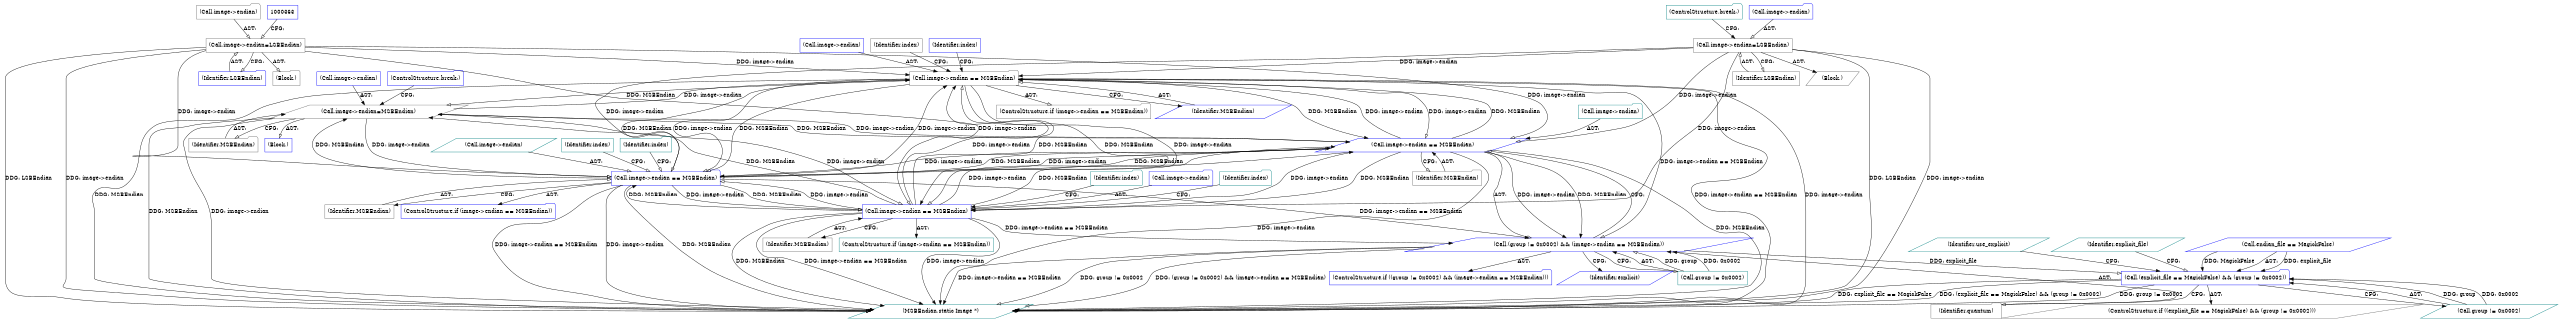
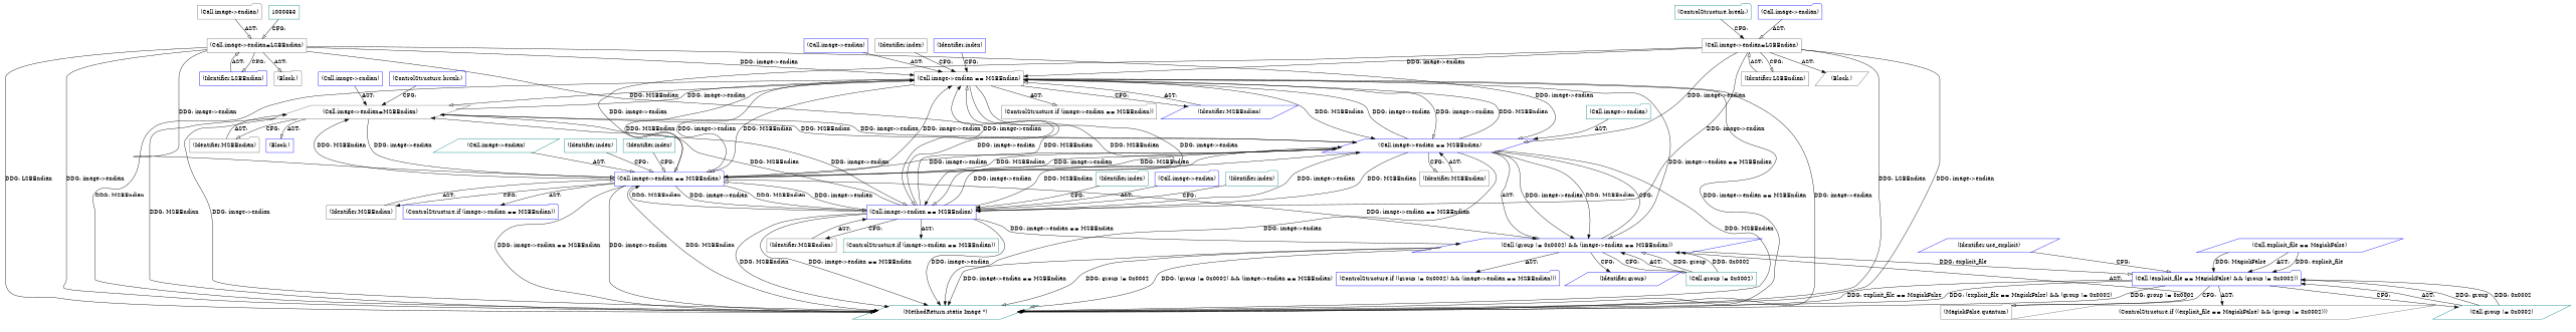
  digraph {
    node [color=blue shape=folder]
    edge [arrowhead=normal]
    n1 [color=gray40 label="(Call,image->endian == MSBEndian)"]
    n2 [color=gray40 label="(Call,image->endian=MSBEndian)" shape=parallelogram]
    n3 [label="(Call,image->endian == MSBEndian)" shape=parallelogram]
    n4 [label="(Call,image->endian == MSBEndian)"]
    n5 [label="(Call,image->endian == MSBEndian)" shape=box]
    n6 [label="(Call,(group != 0x0002) && (image->endian == MSBEndian))" shape=parallelogram]
    n7 [color=gray40 label="(ControlStructure,if (image->endian == MSBEndian))"]
    n8 [label="(Identifier,MSBEndian)" shape=parallelogram]
-   n9 [color=teal label="(MSBEndian,static Image *)" shape=parallelogram]
+   n9 [color=teal label="(MethodReturn,static Image *)" shape=parallelogram]
    n10 [color=gray40 label="(Identifier,MSBEndian)"]
    n11 [label="(Block,)" shape=box]
    n12 [color=gray40 label="(Identifier,MSBEndian)"]
    n13 [color=gray40 label="(Identifier,MSBEndian)" shape=box]
    n14 [label="(ControlStructure,if (image->endian == MSBEndian))"]
    n15 [color=gray40 label="(Identifier,MSBEndian)" shape=box]
    n16 [color=teal label="(ControlStructure,if (image->endian == MSBEndian))" shape=box]
    n17 [label="(Call,(explicit_file == MagickFalse) && (group != 0x0002))"]
    n18 [color=teal label="(Call,group != 0x0002)" shape=box]
    n19 [label="(ControlStructure,if ((group != 0x0002) && (image->endian == MSBEndian)))"]
-   n20 [label="(Identifier,explicit)" shape=parallelogram]
+   n20 [label="(Identifier,group)" shape=parallelogram]
    n21 [color=gray40 label="(Call,image->endian=LSBEndian)" shape=box]
    n22 [label="(Identifier,LSBEndian)"]
    n23 [color=gray40 label="(Block,)"]
    n24 [color=gray40 label="(Call,image->endian=LSBEndian)" shape=box]
    n25 [color=gray40 label="(Identifier,LSBEndian)" shape=box]
    n26 [color=gray40 label="(Block,)" shape=parallelogram]
    n27 [color=teal label="(Call,group != 0x0002)" shape=parallelogram]
    n28 [color=gray40 label="(ControlStructure,if ((explicit_file == MagickFalse) && (group != 0x0002)))" shape=parallelogram]
-   n29 [color=gray40 label="(Identifier,quantum)"]
-   n30 [label="(Call,endian_file == MagickFalse)" shape=parallelogram]
+   n29 [color=gray40 label="(MagickFalse,quantum)"]
+   n30 [label="(Call,explicit_file == MagickFalse)" shape=parallelogram]
    n31 [color=teal label="(Call,image->endian)" shape=parallelogram]
    n32 [color=gray40 label="(Identifier,index)" shape=box]
    n33 [label="(Identifier,index)" shape=box]
    n34 [color=teal label="(Identifier,index)" shape=box]
    n35 [label="(ControlStructure,break;)"]
    n36 [color=teal label="(Identifier,index)"]
    n37 [label="(Call,image->endian)" shape=box]
    n38 [color=teal label="(Call,image->endian)"]
    n39 [color=teal label="(Identifier,index)"]
    n40 [label="(Call,image->endian)" shape=box]
-   n41 [color=teal label="(Identifier,use_explicit)" shape=parallelogram]
+   n41 [label="(Identifier,use_explicit)" shape=parallelogram]
    n42 [color=gray40 label="(Call,image->endian)"]
    n43 [label="(Call,image->endian)"]
    n44 [color=teal label="(ControlStructure,break;)"]
-   n45 [color=teal label="(Identifier,explicit_file)" shape=parallelogram]
    n46 [label="(Call,image->endian)"]
    n47 [color=teal label="(Identifier,index)"]
-   1000363 [shape=box]
+   1000363 [color=teal shape=box]
    n1 -> n2 [arrowhead=onormal label="DDG: MSBEndian"]
    n1 -> n3 [arrowhead=onormal label="DDG: image->endian"]
    n1 -> n3 [label="DDG: MSBEndian"]
    n1 -> n4 [arrowhead=onormal label="DDG: image->endian"]
    n1 -> n4 [arrowhead=onormal label="DDG: MSBEndian"]
    n1 -> n5 [arrowhead=onormal label="DDG: image->endian"]
    n1 -> n5 [label="DDG: MSBEndian"]
    n1 -> n6 [arrowhead=onormal label="DDG: image->endian == MSBEndian"]
    n1 -> n7 [arrowhead=onormal label="AST: "]
    n1 -> n8 [label="CFG: "]
    n1 -> n9 [label="DDG: image->endian == MSBEndian"]
    n1 -> n9 [arrowhead=onormal label="DDG: image->endian"]
    n1 -> n9 [label="DDG: MSBEndian"]
    n2 -> n1 [label="DDG: image->endian"]
    n2 -> n3 [label="DDG: image->endian"]
    n2 -> n4 [arrowhead=onormal label="DDG: image->endian"]
    n2 -> n5 [arrowhead=onormal label="DDG: image->endian"]
    n2 -> n9 [label="DDG: image->endian"]
    n2 -> n9 [arrowhead=onormal label="DDG: MSBEndian"]
    n2 -> n10 [arrowhead=onormal label="CFG: "]
    n2 -> n11 [arrowhead=onormal label="AST: "]
    n3 -> n1 [label="DDG: image->endian"]
    n3 -> n1 [arrowhead=onormal label="DDG: MSBEndian"]
    n3 -> n2 [label="DDG: MSBEndian"]
    n3 -> n4 [label="DDG: image->endian"]
    n3 -> n4 [arrowhead=onormal label="DDG: MSBEndian"]
    n3 -> n5 [arrowhead=onormal label="DDG: image->endian"]
    n3 -> n5 [arrowhead=onormal label="DDG: MSBEndian"]
    n3 -> n6 [arrowhead=onormal label="AST: "]
    n3 -> n6 [label="DDG: image->endian"]
    n3 -> n6 [label="DDG: MSBEndian"]
    n3 -> n9 [label="DDG: MSBEndian"]
    n3 -> n9 [label="DDG: image->endian"]
    n3 -> n12 [arrowhead=onormal label="CFG: "]
    n4 -> n1 [label="DDG: image->endian"]
    n4 -> n1 [label="DDG: MSBEndian"]
    n4 -> n2 [label="DDG: MSBEndian"]
    n4 -> n3 [arrowhead=onormal label="DDG: image->endian"]
    n4 -> n3 [label="DDG: MSBEndian"]
    n4 -> n5 [arrowhead=onormal label="DDG: image->endian"]
    n4 -> n5 [arrowhead=onormal label="DDG: MSBEndian"]
    n4 -> n6 [label="DDG: image->endian == MSBEndian"]
    n4 -> n9 [arrowhead=onormal label="DDG: image->endian == MSBEndian"]
    n4 -> n9 [arrowhead=onormal label="DDG: image->endian"]
    n4 -> n9 [label="DDG: MSBEndian"]
    n4 -> n13 [label="CFG: "]
    n4 -> n14 [label="AST: "]
    n5 -> n1 [label="DDG: image->endian"]
    n5 -> n1 [arrowhead=onormal label="DDG: MSBEndian"]
    n5 -> n2 [label="DDG: MSBEndian"]
    n5 -> n3 [label="DDG: image->endian"]
    n5 -> n3 [label="DDG: MSBEndian"]
    n5 -> n4 [arrowhead=onormal label="DDG: image->endian"]
    n5 -> n4 [label="DDG: MSBEndian"]
    n5 -> n6 [label="DDG: image->endian == MSBEndian"]
    n5 -> n9 [label="DDG: image->endian == MSBEndian"]
    n5 -> n9 [label="DDG: image->endian"]
    n5 -> n9 [label="DDG: MSBEndian"]
    n5 -> n15 [label="CFG: "]
    n5 -> n16 [label="AST: "]
    n6 -> n3 [arrowhead=onormal label="CFG: "]
    n6 -> n9 [arrowhead=onormal label="DDG: group != 0x0002"]
    n6 -> n9 [arrowhead=onormal label="DDG: (group != 0x0002) && (image->endian == MSBEndian)"]
    n6 -> n9 [label="DDG: image->endian == MSBEndian"]
    n6 -> n17 [arrowhead=onormal label="DDG: explicit_file"]
    n6 -> n18 [arrowhead=onormal label="CFG: "]
    n6 -> n19 [label="AST: "]
    n6 -> n20 [label="CFG: "]
    n8 -> n1 [arrowhead=onormal label="AST: "]
    n10 -> n2 [label="AST: "]
    n12 -> n3 [label="AST: "]
    n13 -> n4 [arrowhead=onormal label="AST: "]
    n15 -> n5 [label="AST: "]
    n17 -> n9 [label="DDG: group != 0x0002"]
    n17 -> n9 [arrowhead=onormal label="DDG: explicit_file == MagickFalse"]
    n17 -> n9 [label="DDG: (explicit_file == MagickFalse) && (group != 0x0002)"]
    n17 -> n27 [label="CFG: "]
    n17 -> n28 [label="AST: "]
    n17 -> n29 [arrowhead=onormal label="CFG: "]
    n18 -> n6 [label="AST: "]
    n18 -> n6 [arrowhead=onormal label="DDG: group"]
    n18 -> n6 [label="DDG: 0x0002"]
    n21 -> n1 [label="DDG: image->endian"]
    n21 -> n3 [arrowhead=onormal label="DDG: image->endian"]
    n21 -> n4 [arrowhead=onormal label="DDG: image->endian"]
    n21 -> n5 [arrowhead=onormal label="DDG: image->endian"]
    n21 -> n9 [arrowhead=onormal label="DDG: LSBEndian"]
    n21 -> n9 [arrowhead=onormal label="DDG: image->endian"]
    n21 -> n22 [arrowhead=onormal label="CFG: "]
    n21 -> n23 [arrowhead=onormal label="AST: "]
    n22 -> n21 [arrowhead=onormal label="AST: "]
    n24 -> n1 [label="DDG: image->endian"]
    n24 -> n3 [arrowhead=onormal label="DDG: image->endian"]
    n24 -> n4 [arrowhead=onormal label="DDG: image->endian"]
    n24 -> n5 [label="DDG: image->endian"]
    n24 -> n9 [arrowhead=onormal label="DDG: LSBEndian"]
    n24 -> n9 [arrowhead=onormal label="DDG: image->endian"]
    n24 -> n25 [arrowhead=onormal label="CFG: "]
    n24 -> n26 [label="AST: "]
    n25 -> n24 [arrowhead=onormal label="AST: "]
    n27 -> n17 [label="AST: "]
    n27 -> n17 [arrowhead=onormal label="DDG: group"]
    n27 -> n17 [label="DDG: 0x0002"]
    n29 -> n6 [label="AST: "]
    n30 -> n17 [label="AST: "]
    n30 -> n17 [label="DDG: explicit_file"]
    n30 -> n17 [label="DDG: MagickFalse"]
    n31 -> n4 [arrowhead=onormal label="AST: "]
    n32 -> n1 [label="CFG: "]
    n33 -> n1 [label="CFG: "]
    n34 -> n4 [arrowhead=onormal label="CFG: "]
    n35 -> n2 [label="CFG: "]
    n36 -> n4 [arrowhead=onormal label="CFG: "]
    n37 -> n1 [label="AST: "]
    n38 -> n3 [label="AST: "]
    n39 -> n5 [label="CFG: "]
    n40 -> n2 [label="AST: "]
-   n41 -> n17 [label="CFG: "]
+   n41 -> n17 [arrowhead=onormal label="CFG: "]
    n42 -> n21 [arrowhead=onormal label="AST: "]
    n43 -> n5 [arrowhead=onormal label="AST: "]
    n44 -> n24 [label="CFG: "]
-   n45 -> n17 [arrowhead=onormal label="CFG: "]
    n46 -> n24 [arrowhead=onormal label="AST: "]
    n47 -> n5 [arrowhead=onormal label="CFG: "]
    1000363 -> n21 [arrowhead=onormal label="CFG: "]
  }
